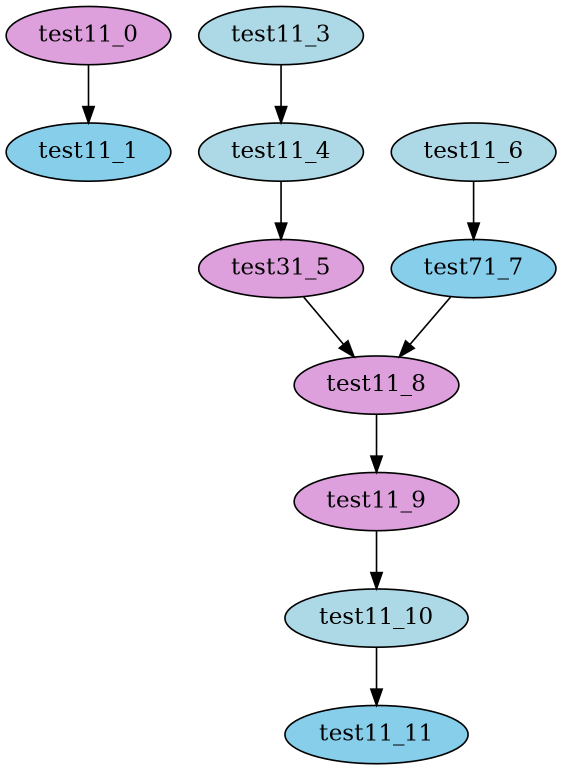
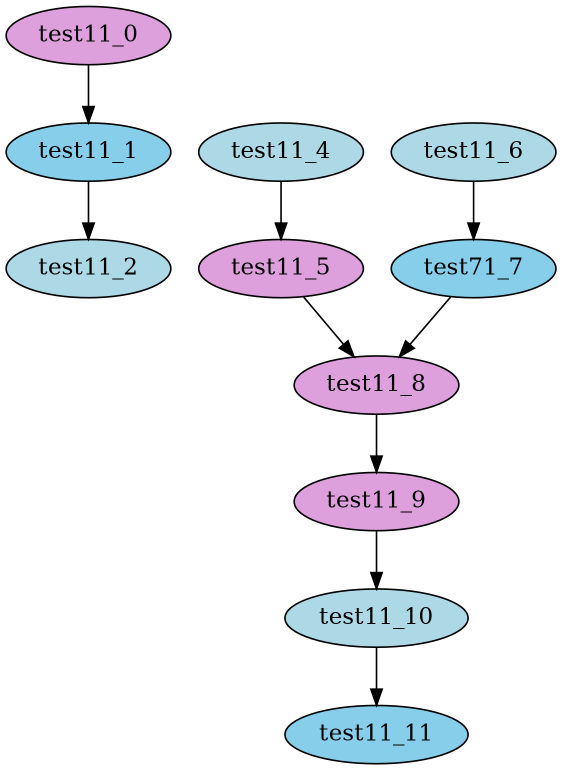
  digraph {
    node [fillcolor=lightblue style=filled]
    test11_0 [fillcolor=plum]
    test11_1 [fillcolor=skyblue]
-   test11_3
+   test11_2
    test11_4
-   test11_5 [fillcolor=plum label=test31_5]
+   test11_5 [fillcolor=plum]
    test11_8 [fillcolor=plum]
    n8 [fillcolor=skyblue label=test71_7]
    test11_6
    test11_9 [fillcolor=plum]
    test11_10
    test11_11 [fillcolor=skyblue]
    test11_0 -> test11_1
-   test11_3 -> test11_4
+   test11_1 -> test11_2
    test11_4 -> test11_5
    test11_5 -> test11_8
    test11_8 -> test11_9
    n8 -> test11_8
    test11_6 -> n8
    test11_9 -> test11_10
    test11_10 -> test11_11
  }
